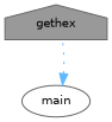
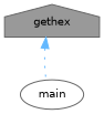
  digraph {
    rankdir=TB
    node [fontname=Helvetica fontsize=10 style=filled]
    n1 [color=gray40 fillcolor=grey60 fontcolor=black height=0.2 label=gethex shape=house width=0.4]
    n2 [color=grey40 fillcolor=white height=0.2 label=main shape=ellipse width=0.4]
-   n2 -> n1 [color=steelblue1 dir=back fontname=Helvetica fontsize=10 labelfontname=Helvetica labelfontsize=10 style=dotted]
+   n1 -> n2 [color=steelblue1 dir=back fontname=Helvetica fontsize=10 labelfontname=Helvetica labelfontsize=10 style=dotted]
  }
